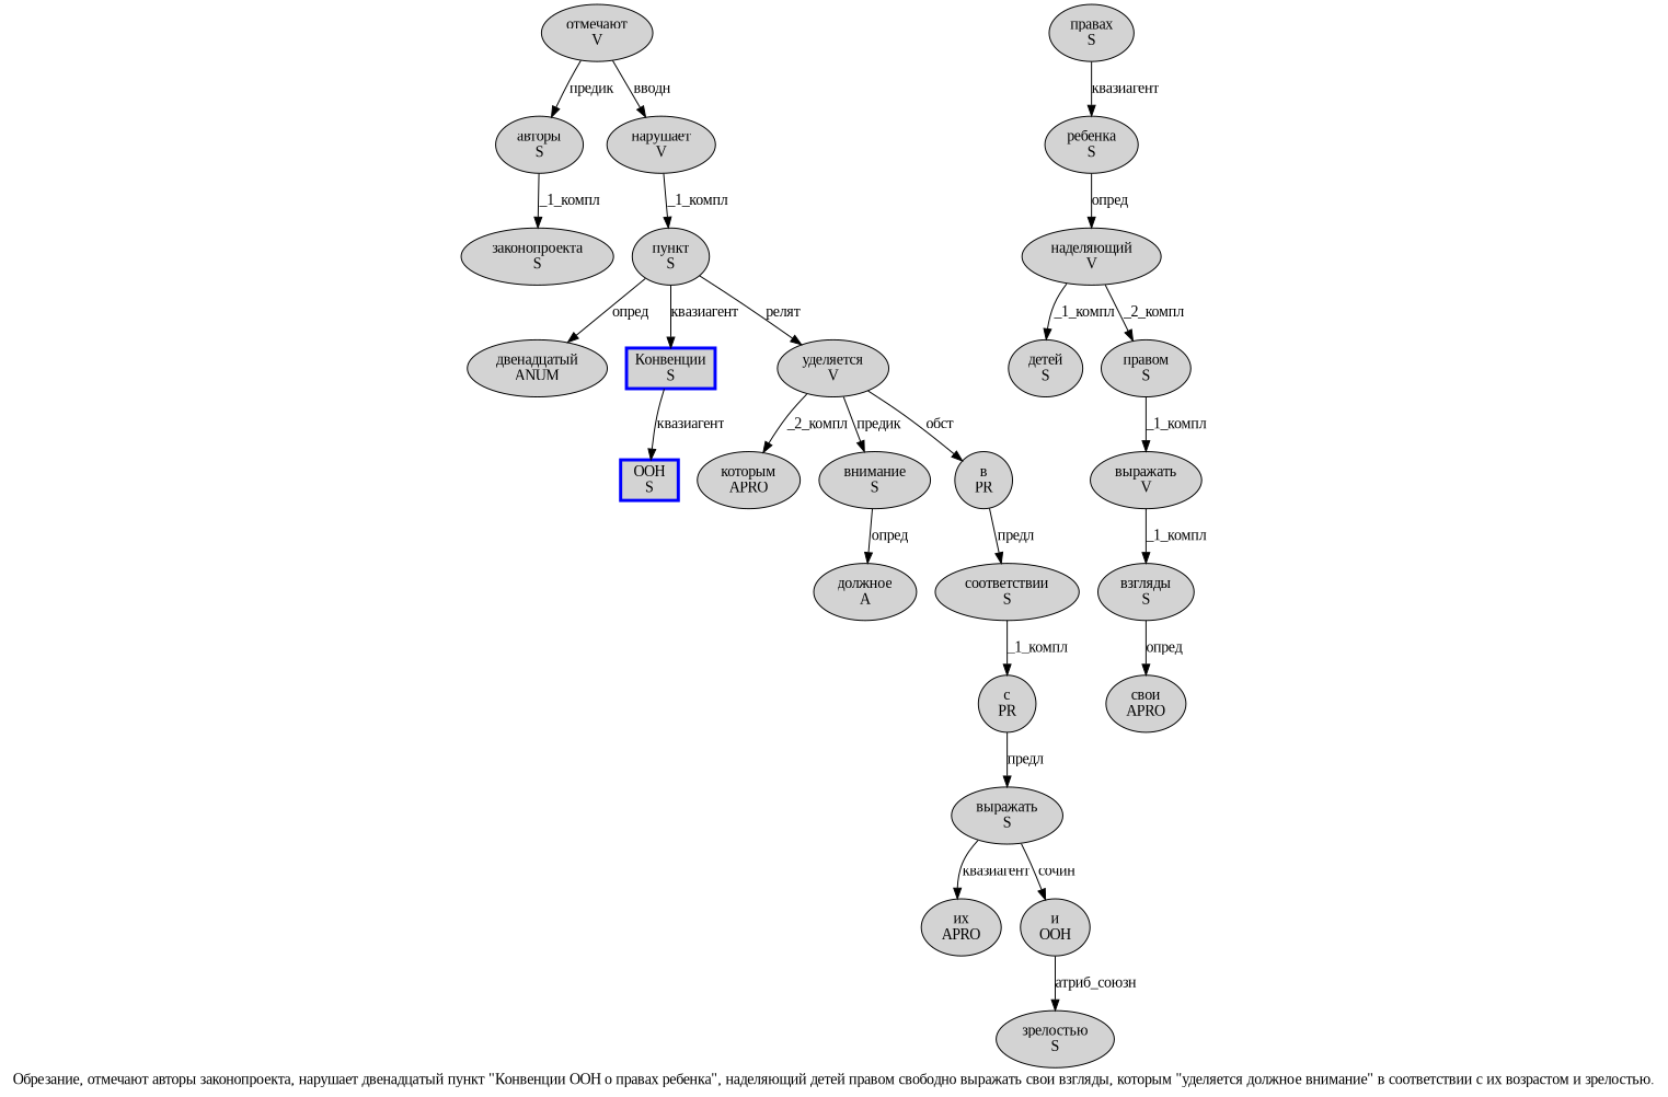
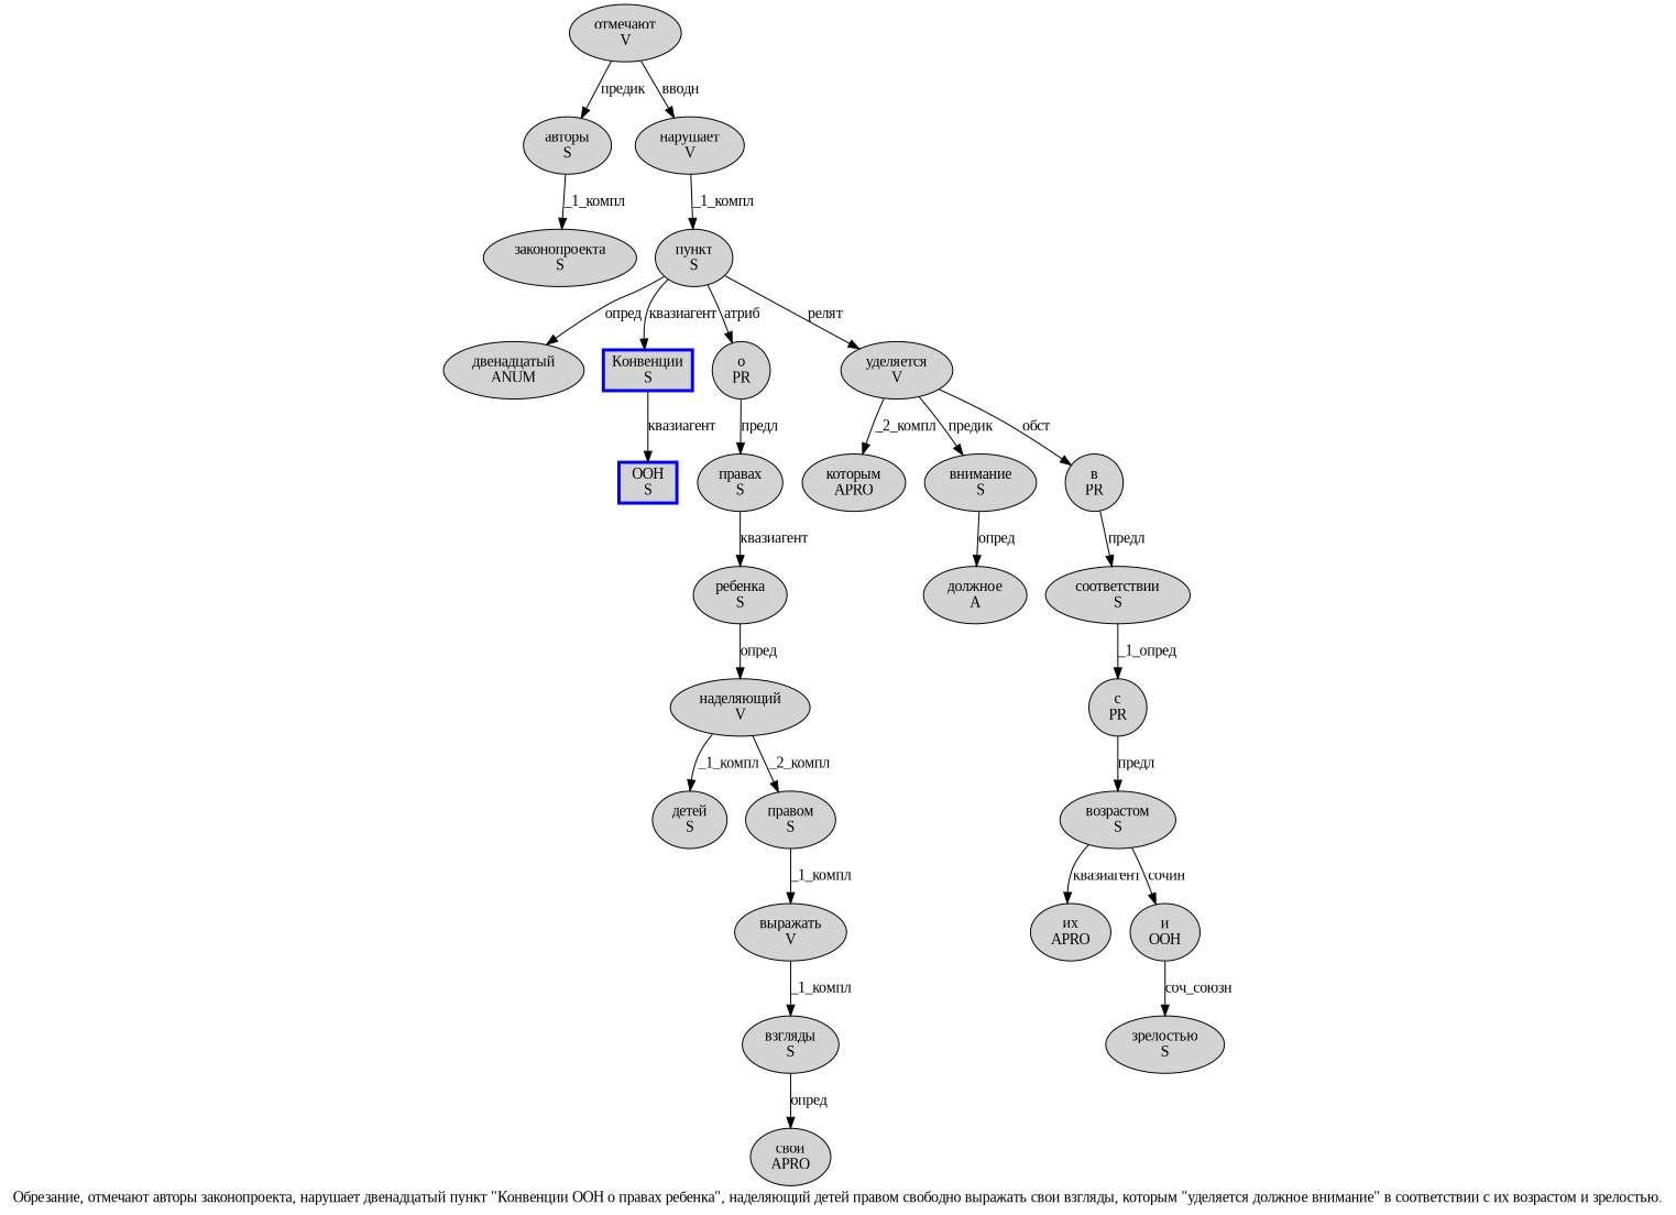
  digraph {
    fontname="Liberation Serif"
    label="Обрезание, отмечают авторы законопроекта, нарушает двенадцатый пункт \"Конвенции ООН о правах ребенка\", наделяющий детей правом свободно выражать свои взгляды, которым \"уделяется должное внимание\" в соответствии с их возрастом и зрелостью."
    node [fillcolor=lightgray fontname="Liberation Serif" penwidth=1 shape=ellipse style=filled]
    edge [fontname="Liberation Serif"]
    n1 [label="отмечают\nV"]
    n2 [label="авторы\nS"]
    n3 [label="нарушает\nV"]
    n4 [label="законопроекта\nS"]
    n5 [label="пункт\nS"]
    n6 [label="двенадцатый\nANUM"]
    n7 [color=blue label="Конвенции\nS" penwidth=3 shape=box]
+   n8 [label="о\nPR"]
    n9 [label="уделяется\nV"]
    n10 [color=blue label="ООН\nS" penwidth=3 shape=box]
    n11 [label="правах\nS"]
    n12 [label="которым\nAPRO"]
    n13 [label="внимание\nS"]
    n14 [label="в\nPR"]
    n15 [label="ребенка\nS"]
    n16 [label="наделяющий\nV"]
    n17 [label="детей\nS"]
    n18 [label="правом\nS"]
    n19 [label="выражать\nV"]
    n20 [label="взгляды\nS"]
    n21 [label="свои\nAPRO"]
    n22 [label="должное\nA"]
    n23 [label="соответствии\nS"]
    n24 [label="с\nPR"]
-   n25 [label="выражать\nS"]
+   n25 [label="возрастом\nS"]
    n26 [label="их\nAPRO"]
    n27 [label="и\nООН"]
    n28 [label="зрелостью\nS"]
    n1 -> n2 [label="предик"]
    n1 -> n3 [label="вводн"]
    n2 -> n4 [label="_1_компл"]
    n3 -> n5 [label="_1_компл"]
    n5 -> n6 [label="опред"]
    n5 -> n7 [label="квазиагент"]
+   n5 -> n8 [label="атриб"]
    n5 -> n9 [label="релят"]
    n7 -> n10 [label="квазиагент"]
+   n8 -> n11 [label="предл"]
    n9 -> n12 [label="_2_компл"]
    n9 -> n13 [label="предик"]
    n9 -> n14 [label="обст"]
    n11 -> n15 [label="квазиагент"]
    n13 -> n22 [label="опред"]
    n14 -> n23 [label="предл"]
    n15 -> n16 [label="опред"]
    n16 -> n17 [label="_1_компл"]
    n16 -> n18 [label="_2_компл"]
    n18 -> n19 [label="_1_компл"]
    n19 -> n20 [label="_1_компл"]
    n20 -> n21 [label="опред"]
-   n23 -> n24 [label="_1_компл"]
+   n23 -> n24 [label="_1_опред"]
    n24 -> n25 [label="предл"]
    n25 -> n26 [label="квазиагент"]
    n25 -> n27 [label="сочин"]
-   n27 -> n28 [label="атриб_союзн"]
+   n27 -> n28 [label="соч_союзн"]
  }
